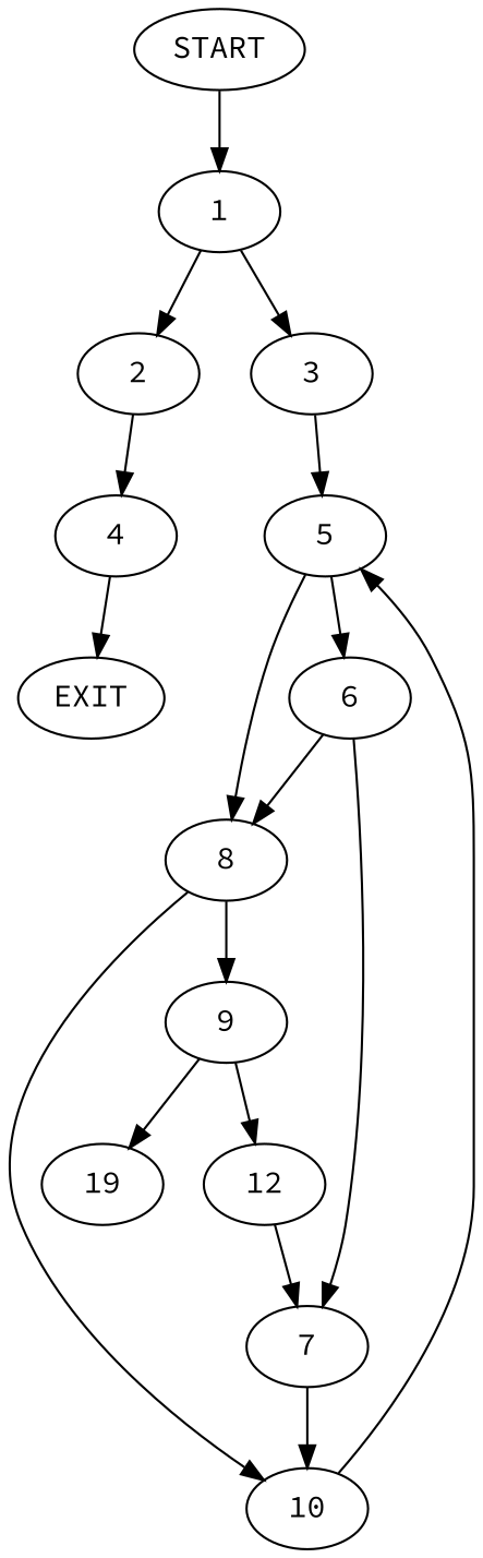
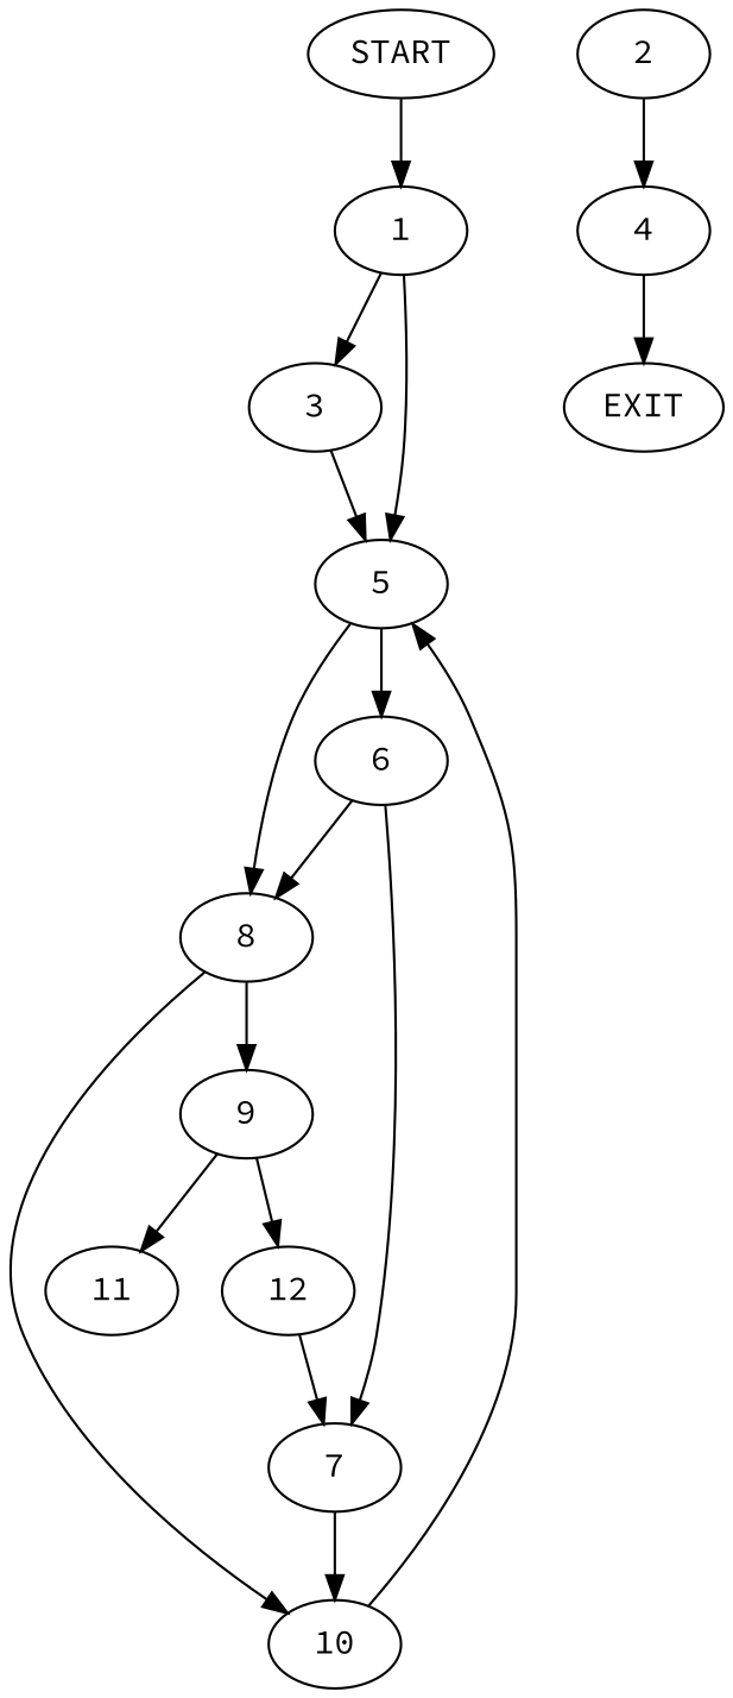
  digraph {
    fontname="Source Code Pro"
    node [fontname="Source Code Pro"]
    edge [fontname="Source Code Pro"]
    n1 [label=START]
    1
    2
    3
    n5 [label=EXIT]
    4
    5
    6
    8
    7
    10
    9
-   11 [label=19]
+   11
    12
    n1 -> 1
-   1 -> 2
+   1 -> 5
    1 -> 3
    2 -> 4
    3 -> 5
    4 -> n5
    5 -> 6
    5 -> 8
    6 -> 8
    6 -> 7
    8 -> 10
    8 -> 9
    7 -> 10
    10 -> 5
    9 -> 11
    9 -> 12
    12 -> 7
  }
